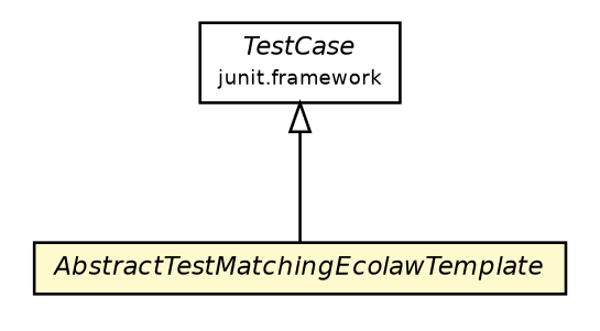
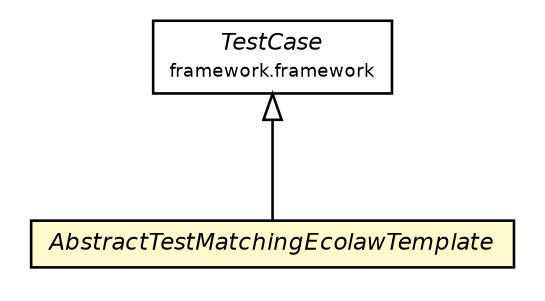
  digraph {
    node [fontcolor=black fontname=Helvetica fontsize=9.0 shape=plaintext]
    n1 [label=<<table border="0" cellborder="1" cellspacing="0" cellpadding="2" port="p" bgcolor="lemonChiffon" href="./AbstractTestMatchingEcolawTemplate.html"> 		<tr><td><table border="0" cellspacing="0" cellpadding="1"> 			<tr><td><font face="Helvetica-Oblique"> AbstractTestMatchingEcolawTemplate </font></td></tr> 		</table></td></tr> 		</table>>]
-   n2 [label=<<table border="0" cellborder="1" cellspacing="0" cellpadding="2" port="p" href="http://java.sun.com/j2se/1.4.2/docs/api/junit/framework/TestCase.html"> 		<tr><td><table border="0" cellspacing="0" cellpadding="1"> 			<tr><td><font face="Helvetica-Oblique"> TestCase </font></td></tr> 			<tr><td><font point-size="7.0"> junit.framework </font></td></tr> 		</table></td></tr> 		</table>>]
+   n2 [label=<<table border="0" cellborder="1" cellspacing="0" cellpadding="2" port="p" href="http://java.sun.com/j2se/1.4.2/docs/api/junit/framework/TestCase.html"> 		<tr><td><table border="0" cellspacing="0" cellpadding="1"> 			<tr><td><font face="Helvetica-Oblique"> TestCase </font></td></tr> 			<tr><td><font point-size="7.0"> framework.framework </font></td></tr> 		</table></td></tr> 		</table>>]
    n2 -> n1 [arrowtail=empty dir=back fontname=Helvetica fontsize=10 headport=p labelfontname=Helvetica labelfontsize=10 tailport=p]
  }
